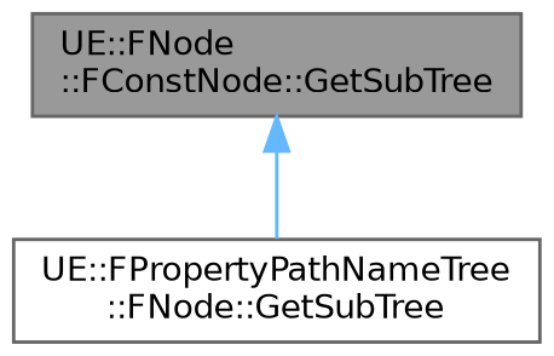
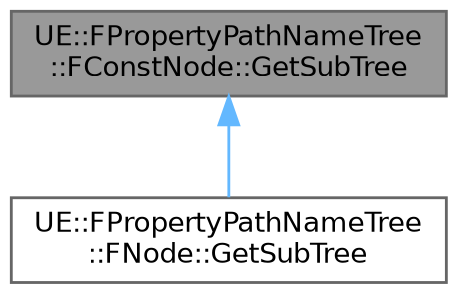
  digraph {
    rankdir=TB
    node [fontname=Helvetica fontsize=10 shape=box style=filled]
-   n1 [color=gray40 fillcolor=grey60 fontcolor=black height=0.2 label="UE::FNode\l::FConstNode::GetSubTree" width=0.4]
+   n1 [color=gray40 fillcolor=grey60 fontcolor=black height=0.2 label="UE::FPropertyPathNameTree\l::FConstNode::GetSubTree" width=0.4]
    n2 [color=grey40 fillcolor=white height=0.2 label="UE::FPropertyPathNameTree\l::FNode::GetSubTree" width=0.4]
    n1 -> n2 [color=steelblue1 dir=back fontname=Helvetica fontsize=10 labelfontname=Helvetica labelfontsize=10 style=solid]
  }
